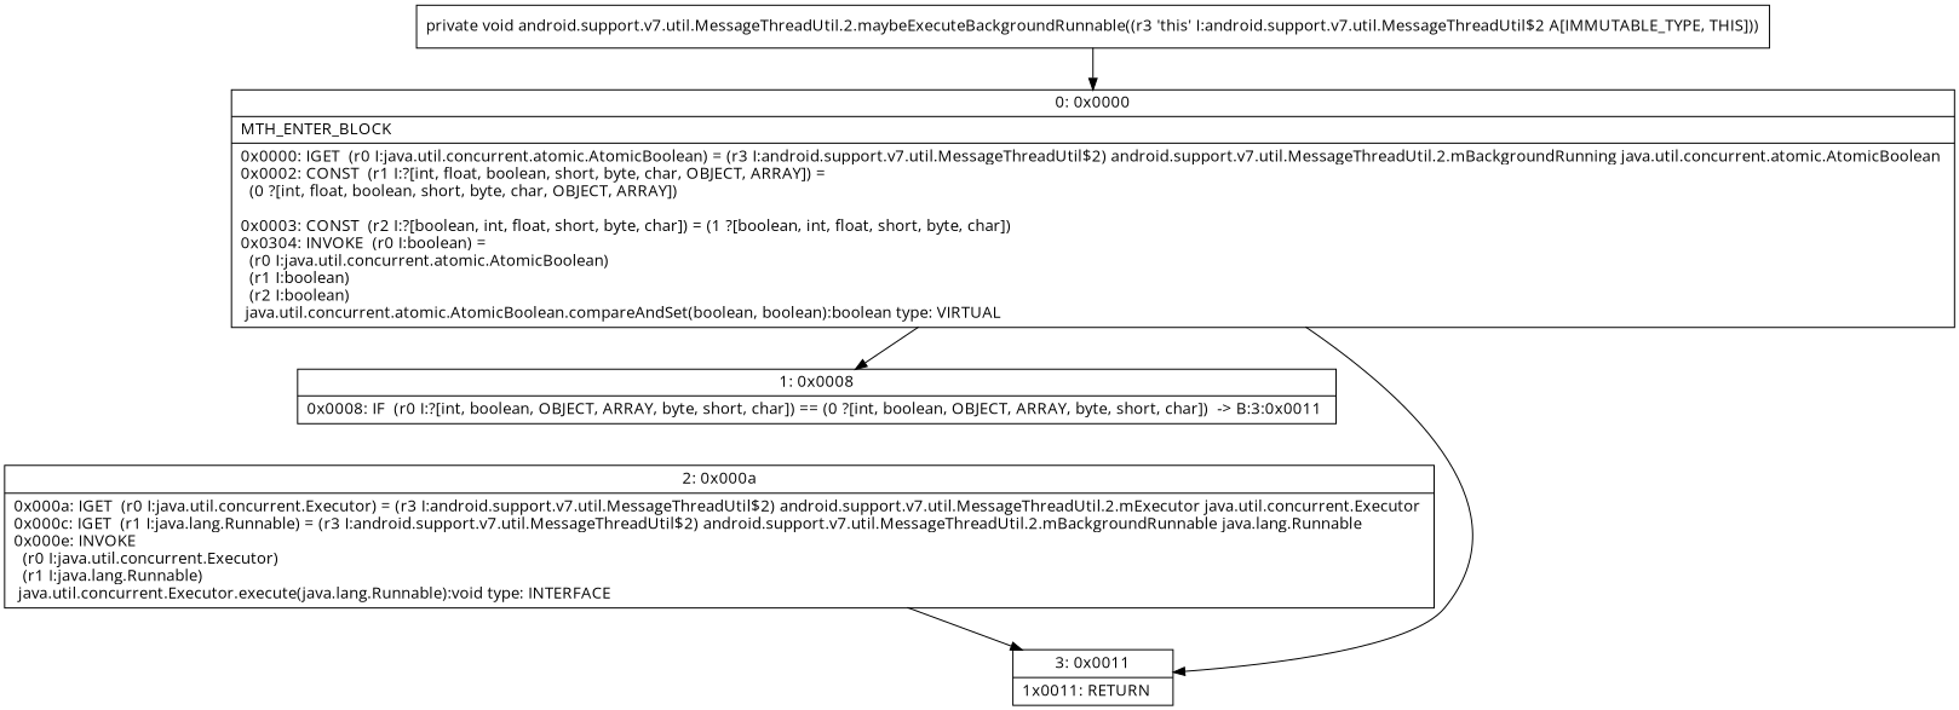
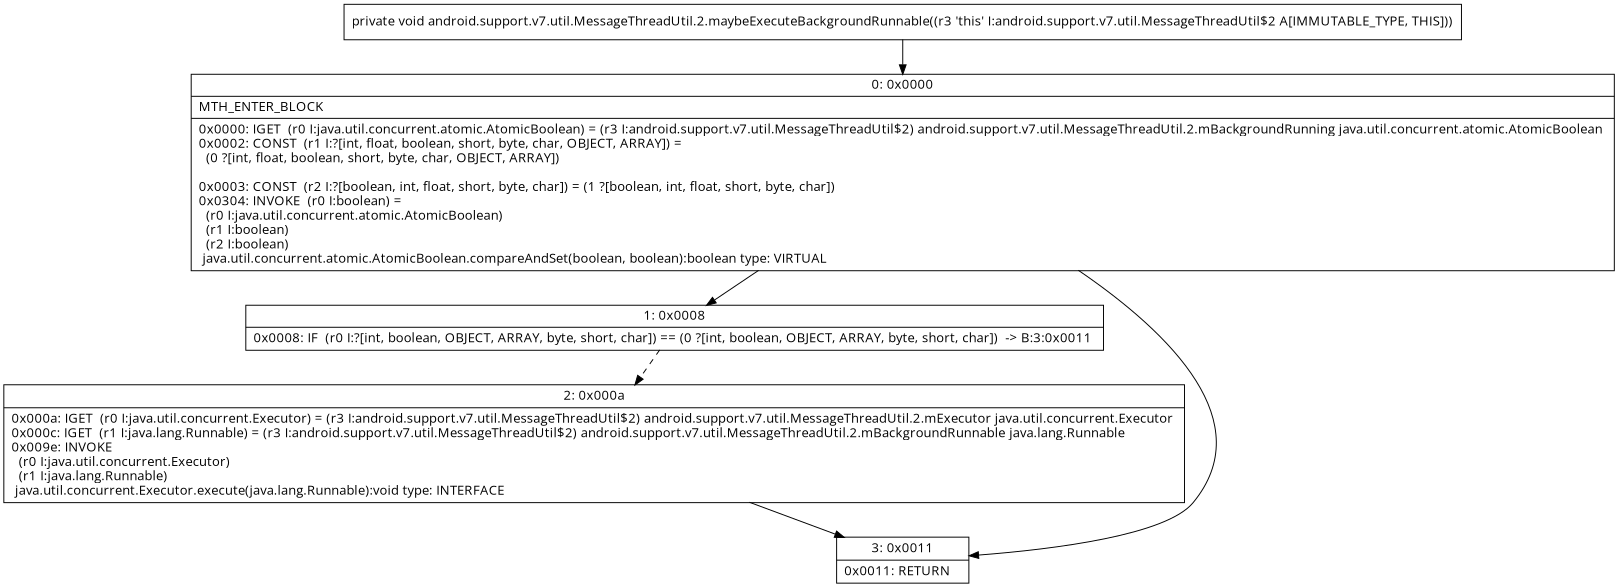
  digraph {
    fontname="Open Sans"
    node [fontname="Open Sans" shape=record]
    edge [fontname="Open Sans"]
    n1 [label="{0\:\ 0x0000|MTH_ENTER_BLOCK\l|0x0000: IGET  (r0 I:java.util.concurrent.atomic.AtomicBoolean) = (r3 I:android.support.v7.util.MessageThreadUtil$2) android.support.v7.util.MessageThreadUtil.2.mBackgroundRunning java.util.concurrent.atomic.AtomicBoolean \l0x0002: CONST  (r1 I:?[int, float, boolean, short, byte, char, OBJECT, ARRAY]) = \l  (0 ?[int, float, boolean, short, byte, char, OBJECT, ARRAY])\l \l0x0003: CONST  (r2 I:?[boolean, int, float, short, byte, char]) = (1 ?[boolean, int, float, short, byte, char]) \l0x0304: INVOKE  (r0 I:boolean) = \l  (r0 I:java.util.concurrent.atomic.AtomicBoolean)\l  (r1 I:boolean)\l  (r2 I:boolean)\l java.util.concurrent.atomic.AtomicBoolean.compareAndSet(boolean, boolean):boolean type: VIRTUAL \l}"]
    n2 [label="{1\:\ 0x0008|0x0008: IF  (r0 I:?[int, boolean, OBJECT, ARRAY, byte, short, char]) == (0 ?[int, boolean, OBJECT, ARRAY, byte, short, char])  \-\> B:3:0x0011 \l}"]
-   n3 [label="{3\:\ 0x0011|1x0011: RETURN   \l}"]
-   n4 [label="{2\:\ 0x000a|0x000a: IGET  (r0 I:java.util.concurrent.Executor) = (r3 I:android.support.v7.util.MessageThreadUtil$2) android.support.v7.util.MessageThreadUtil.2.mExecutor java.util.concurrent.Executor \l0x000c: IGET  (r1 I:java.lang.Runnable) = (r3 I:android.support.v7.util.MessageThreadUtil$2) android.support.v7.util.MessageThreadUtil.2.mBackgroundRunnable java.lang.Runnable \l0x000e: INVOKE  \l  (r0 I:java.util.concurrent.Executor)\l  (r1 I:java.lang.Runnable)\l java.util.concurrent.Executor.execute(java.lang.Runnable):void type: INTERFACE \l}"]
+   n3 [label="{3\:\ 0x0011|0x0011: RETURN   \l}"]
+   n4 [label="{2\:\ 0x000a|0x000a: IGET  (r0 I:java.util.concurrent.Executor) = (r3 I:android.support.v7.util.MessageThreadUtil$2) android.support.v7.util.MessageThreadUtil.2.mExecutor java.util.concurrent.Executor \l0x000c: IGET  (r1 I:java.lang.Runnable) = (r3 I:android.support.v7.util.MessageThreadUtil$2) android.support.v7.util.MessageThreadUtil.2.mBackgroundRunnable java.lang.Runnable \l0x009e: INVOKE  \l  (r0 I:java.util.concurrent.Executor)\l  (r1 I:java.lang.Runnable)\l java.util.concurrent.Executor.execute(java.lang.Runnable):void type: INTERFACE \l}"]
    n5 [label="{private void android.support.v7.util.MessageThreadUtil.2.maybeExecuteBackgroundRunnable((r3 'this' I:android.support.v7.util.MessageThreadUtil$2 A[IMMUTABLE_TYPE, THIS])) }"]
    n1 -> n2
    n1 -> n3
+   n2 -> n4 [style=dashed]
    n4 -> n3
    n5 -> n1
  }
